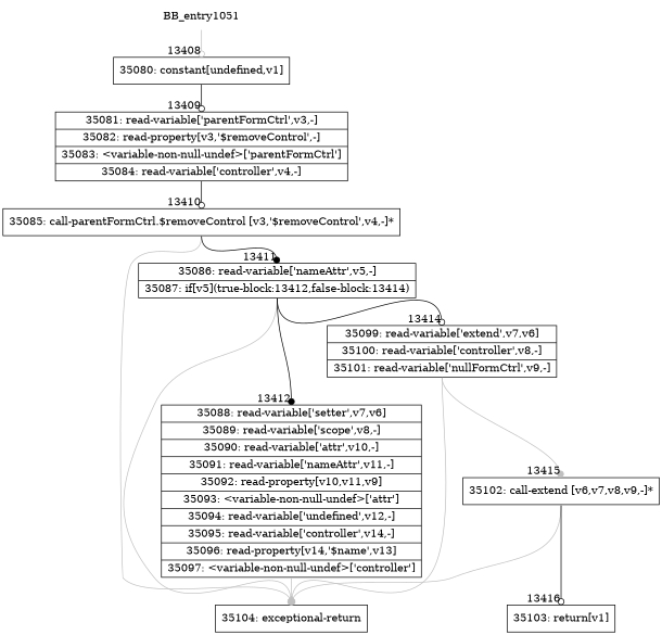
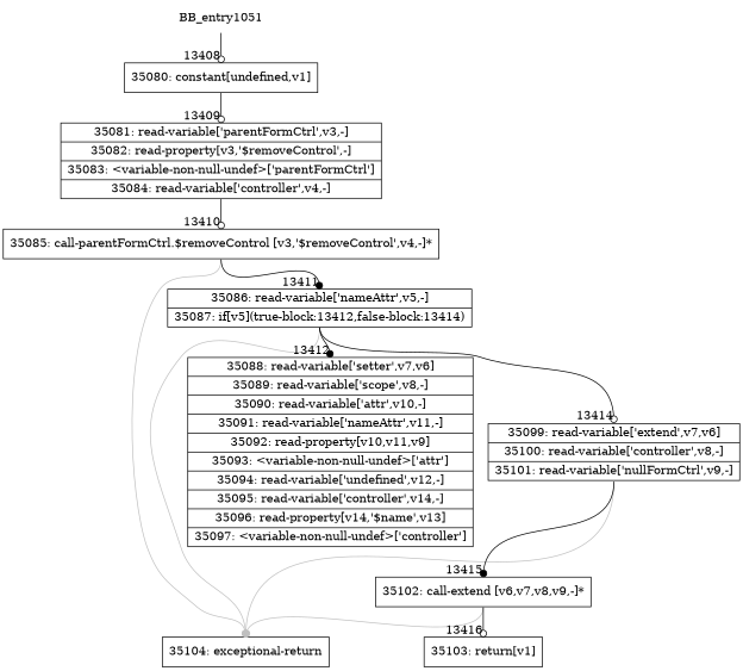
  digraph {
    rankdir=TD
    node [shape=record]
    edge [arrowhead=odot headport=n tailport=s]
    BB_entry1051 [shape=none]
    n2 [label="{35080: constant[undefined,v1]}"]
    n3 [label="{35081: read-variable['parentFormCtrl',v3,-]|35082: read-property[v3,'$removeControl',-]|35083: \<variable-non-null-undef\>['parentFormCtrl']|35084: read-variable['controller',v4,-]}"]
    n4 [label="{35085: call-parentFormCtrl.$removeControl [v3,'$removeControl',v4,-]*}"]
    n5 [label="{35104: exceptional-return}"]
    n6 [label="{35086: read-variable['nameAttr',v5,-]|35087: if[v5](true-block:13412,false-block:13414)}"]
    n7 [label="{35088: read-variable['setter',v7,v6]|35089: read-variable['scope',v8,-]|35090: read-variable['attr',v10,-]|35091: read-variable['nameAttr',v11,-]|35092: read-property[v10,v11,v9]|35093: \<variable-non-null-undef\>['attr']|35094: read-variable['undefined',v12,-]|35095: read-variable['controller',v14,-]|35096: read-property[v14,'$name',v13]|35097: \<variable-non-null-undef\>['controller']}"]
    n8 [label="{35099: read-variable['extend',v7,v6]|35100: read-variable['controller',v8,-]|35101: read-variable['nullFormCtrl',v9,-]}"]
    n9 [label="{35102: call-extend [v6,v7,v8,v9,-]*}"]
    n10 [label="{35103: return[v1]}"]
-   BB_entry1051 -> n2 [headlabel="    13408" color=gray]
+   BB_entry1051 -> n2 [headlabel="    13408"]
    n2 -> n3 [headlabel="      13409"]
    n3 -> n4 [headlabel="      13410"]
    n4 -> n5 [arrowhead=dot color=gray]
    n4 -> n6 [arrowhead=dot headlabel="      13411"]
    n6 -> n5 [arrowhead=dot color=gray]
    n6 -> n7 [arrowhead=dot headlabel="      13412"]
    n6 -> n8 [headlabel="      13414"]
-   n7 -> n5 [arrowhead=diamond color=gray]
    n8 -> n5 [color=gray]
-   n8 -> n9 [arrowhead=dot headlabel="      13415" color=gray]
+   n8 -> n9 [arrowhead=dot headlabel="      13415"]
    n9 -> n5 [arrowhead=dot color=gray]
    n9 -> n10 [headlabel="      13416"]
  }
